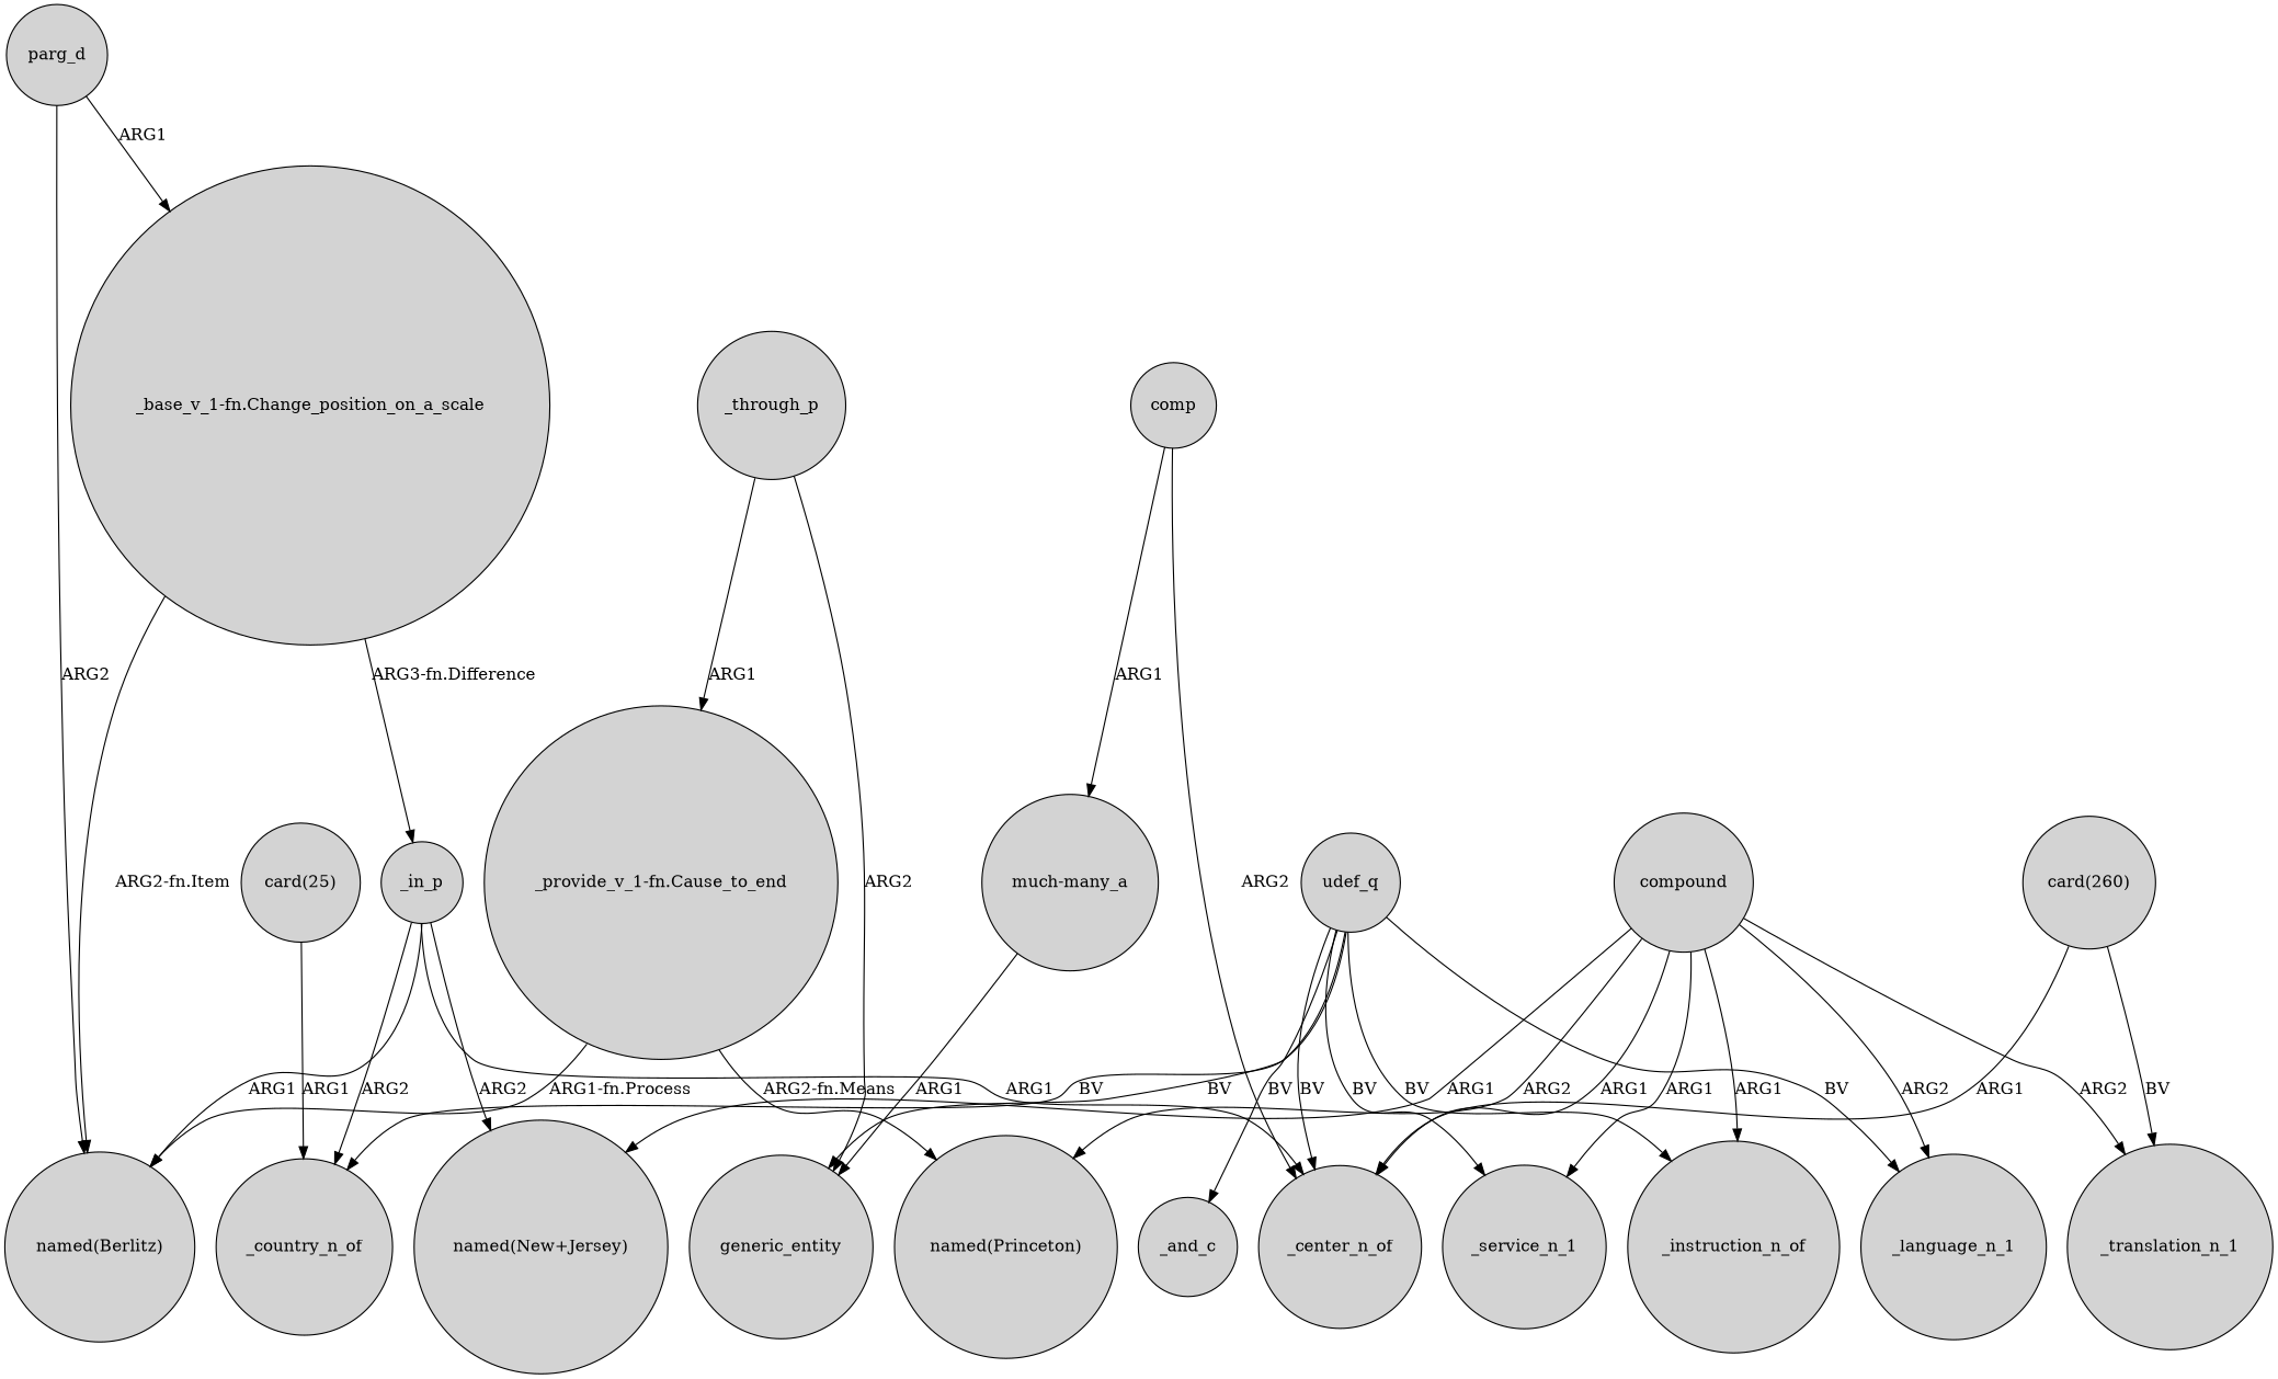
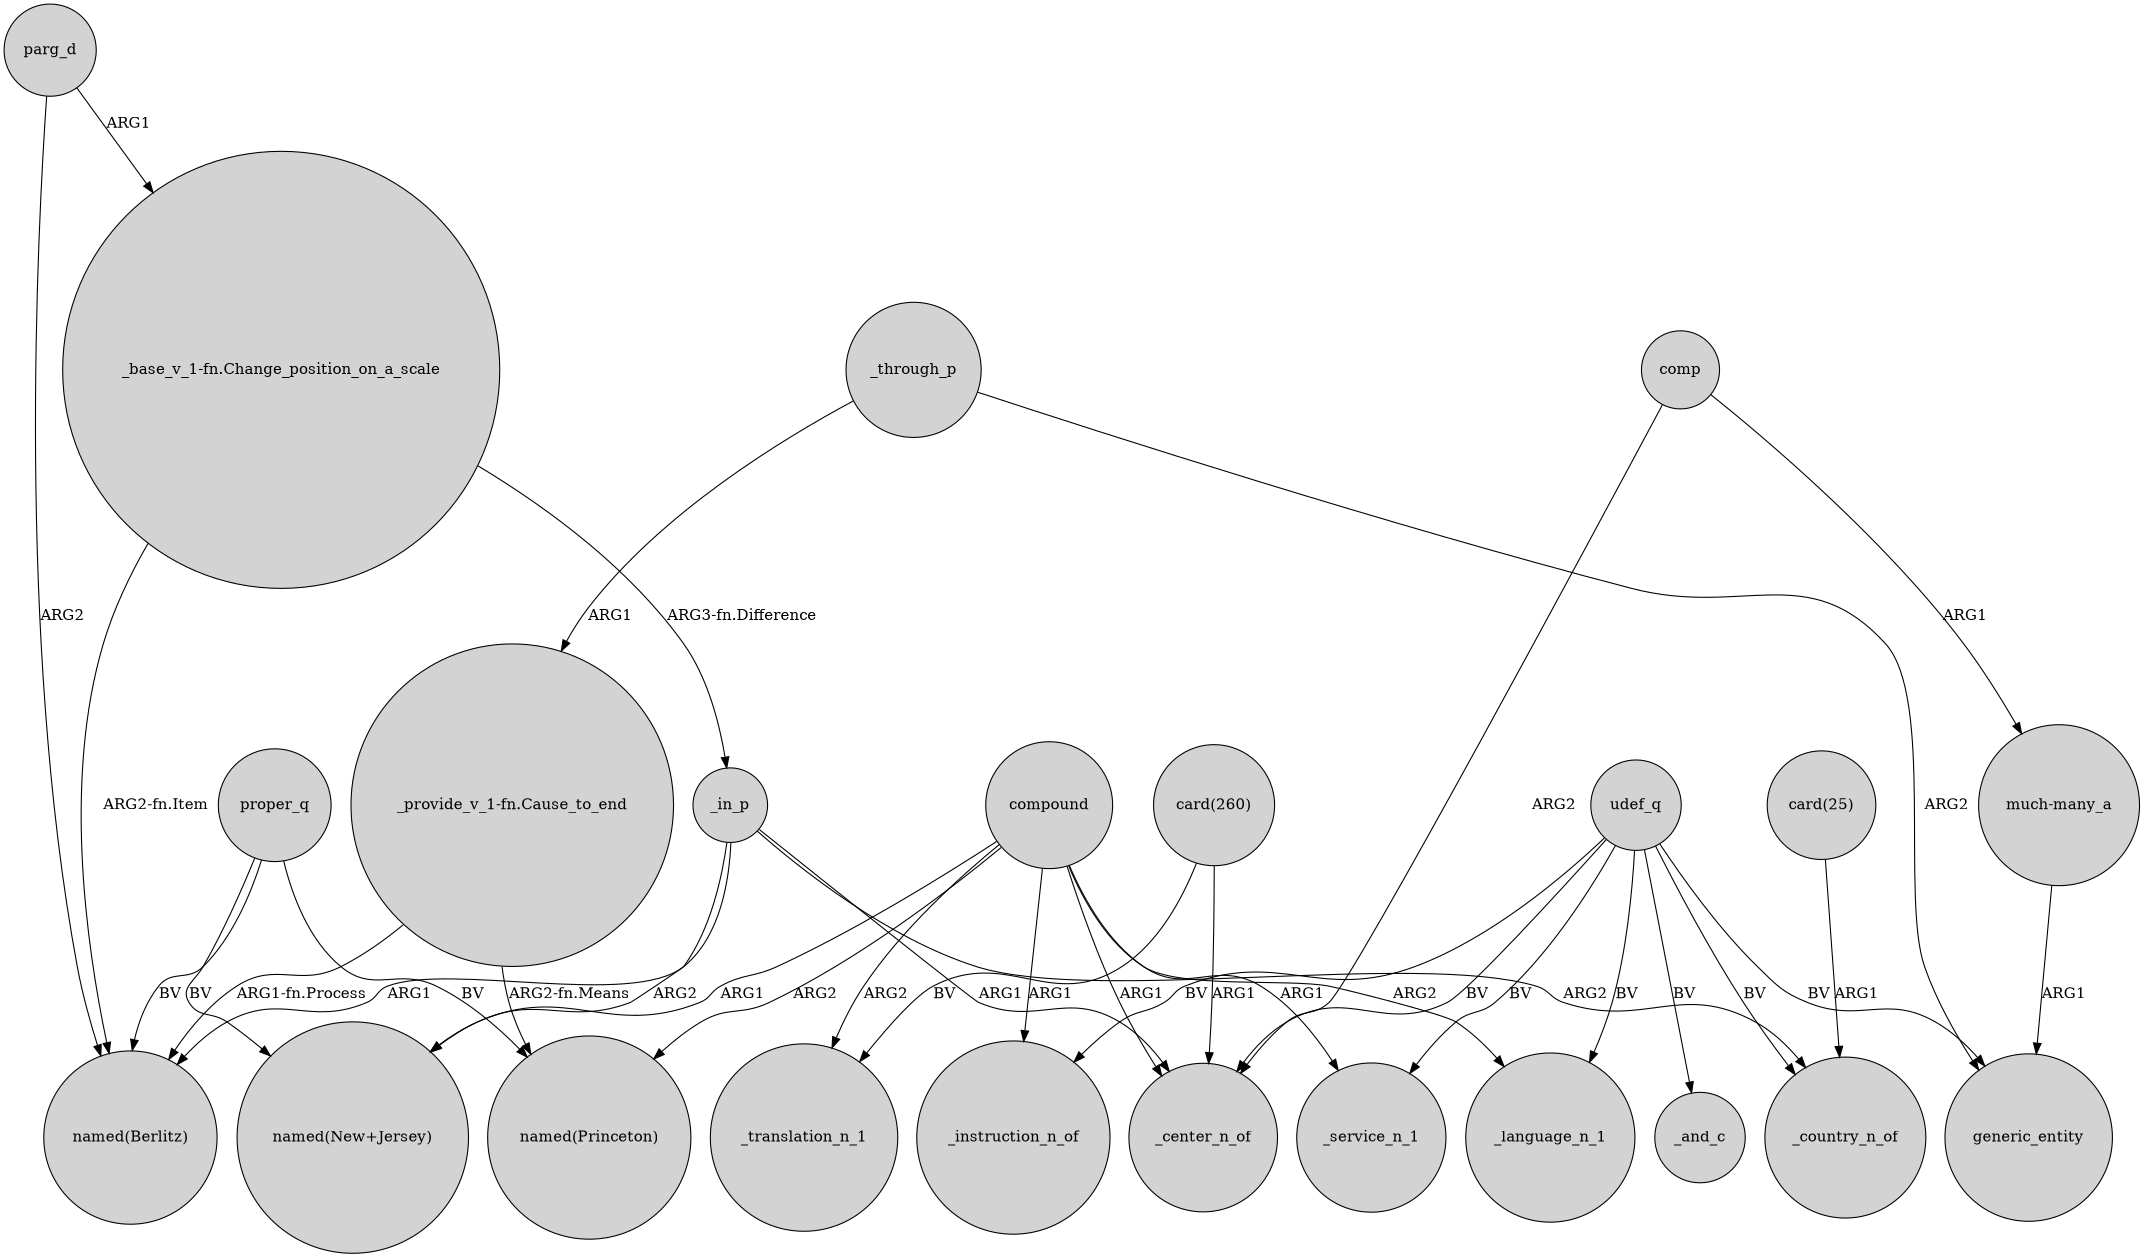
  digraph {
    node [shape=circle style=filled]
    "_base_v_1-fn.Change_position_on_a_scale"
    "named(Berlitz)"
    _in_p
    "named(New+Jersey)"
    _center_n_of
    _country_n_of
+   proper_q
    "named(Princeton)"
    udef_q
    _service_n_1
    _language_n_1
    generic_entity
    _instruction_n_of
    _and_c
    compound
    _translation_n_1
    parg_d
    _through_p
    "_provide_v_1-fn.Cause_to_end"
    comp
    "much-many_a"
    "card(260)"
    "card(25)"
    "_base_v_1-fn.Change_position_on_a_scale" -> "named(Berlitz)" [label="ARG2-fn.Item"]
    "_base_v_1-fn.Change_position_on_a_scale" -> _in_p [label="ARG3-fn.Difference"]
    _in_p -> "named(Berlitz)" [label=ARG1]
    _in_p -> "named(New+Jersey)" [label=ARG2]
    _in_p -> _center_n_of [label=ARG1]
    _in_p -> _country_n_of [label=ARG2]
+   proper_q -> "named(Berlitz)" [label=BV]
+   proper_q -> "named(New+Jersey)" [label=BV]
+   proper_q -> "named(Princeton)" [label=BV]
    udef_q -> _center_n_of [label=BV]
    udef_q -> _country_n_of [label=BV]
    udef_q -> _service_n_1 [label=BV]
    udef_q -> _language_n_1 [label=BV]
    udef_q -> generic_entity [label=BV]
    udef_q -> _instruction_n_of [label=BV]
    udef_q -> _and_c [label=BV]
    compound -> "named(New+Jersey)" [label=ARG1]
    compound -> _center_n_of [label=ARG1]
    compound -> "named(Princeton)" [label=ARG2]
    compound -> _service_n_1 [label=ARG1]
    compound -> _language_n_1 [label=ARG2]
    compound -> _instruction_n_of [label=ARG1]
    compound -> _translation_n_1 [label=ARG2]
    parg_d -> "_base_v_1-fn.Change_position_on_a_scale" [label=ARG1]
    parg_d -> "named(Berlitz)" [label=ARG2]
    _through_p -> generic_entity [label=ARG2]
    _through_p -> "_provide_v_1-fn.Cause_to_end" [label=ARG1]
    "_provide_v_1-fn.Cause_to_end" -> "named(Berlitz)" [label="ARG1-fn.Process"]
    "_provide_v_1-fn.Cause_to_end" -> "named(Princeton)" [label="ARG2-fn.Means"]
    comp -> _center_n_of [label=ARG2]
    comp -> "much-many_a" [label=ARG1]
    "much-many_a" -> generic_entity [label=ARG1]
    "card(260)" -> _center_n_of [label=ARG1]
    "card(260)" -> _translation_n_1 [label=BV]
    "card(25)" -> _country_n_of [label=ARG1]
  }
